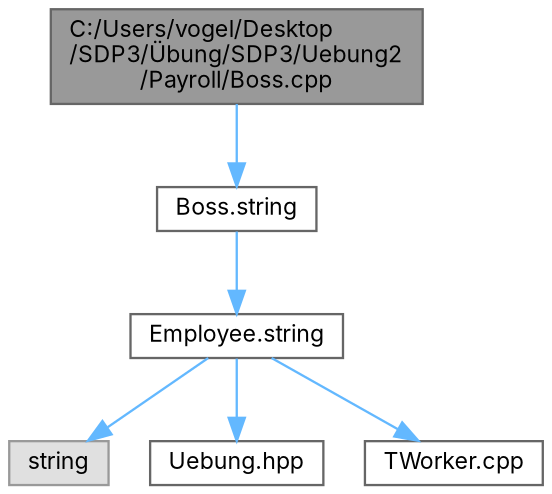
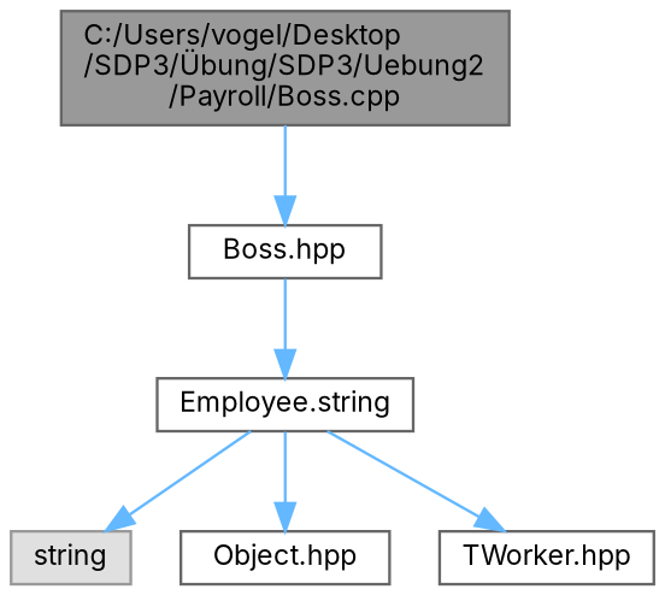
  digraph {
    fontname=Inter
    node [color=grey40 fillcolor=white fontname=Inter fontsize=10 shape=box style=filled]
    edge [color=steelblue1 fontname=Inter fontsize=10 labelfontname=Helvetica labelfontsize=10 style=solid]
    n1 [color=gray40 fillcolor=grey60 fontcolor=black height=0.2 label="C:/Users/vogel/Desktop\l/SDP3/Übung/SDP3/Uebung2\l/Payroll/Boss.cpp" width=0.4]
-   n2 [height=0.2 label="Boss.string" width=0.4]
+   n2 [height=0.2 label="Boss.hpp" width=0.4]
    n3 [height=0.2 label="Employee.string" width=0.4]
    n4 [color=grey60 fillcolor="#E0E0E0" height=0.2 label=string width=0.4]
-   n5 [height=0.2 label="Uebung.hpp" width=0.4]
-   n6 [height=0.2 label="TWorker.cpp" width=0.4]
+   n5 [height=0.2 label="Object.hpp" width=0.4]
+   n6 [height=0.2 label="TWorker.hpp" width=0.4]
    n1 -> n2
    n2 -> n3
    n3 -> n4
    n3 -> n5
    n3 -> n6
  }
